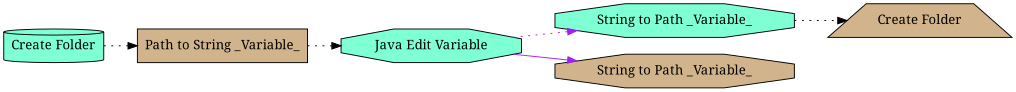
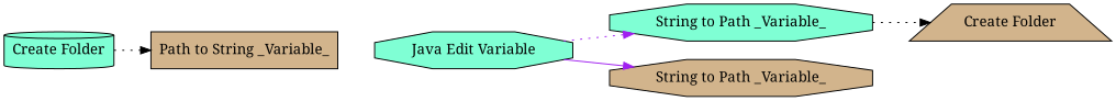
  digraph {
    rankdir=LR
    fontname="Noto Serif"
    node [style=filled fillcolor=tan shape=octagon fontname="Noto Serif"]
    edge [color=black style=dotted fontname="Noto Serif"]
    n1 [label="Path to String _Variable_" shape=box]
    n2 [label="Java Edit Variable" fillcolor=aquamarine]
    n3 [label="String to Path _Variable_" fillcolor=aquamarine]
    n4 [label="String to Path _Variable_"]
    n5 [label="Create Folder" fillcolor=aquamarine shape=cylinder]
    n6 [label="Create Folder" shape=trapezium]
-   n1 -> n2
    n2 -> n3 [color=purple]
    n2 -> n4 [color=purple style=solid]
    n3 -> n6
    n5 -> n1
  }
